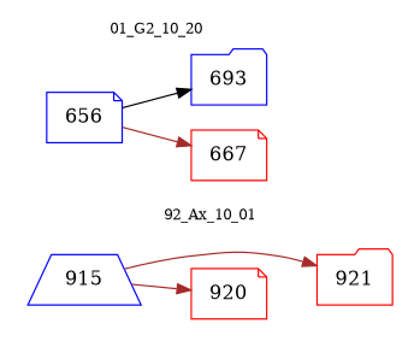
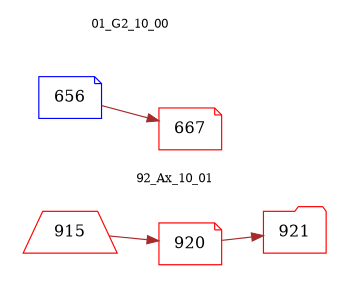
  digraph {
    fontname="DejaVu Serif"
    rankdir=LR
    node [color=red fontname="DejaVu Serif" shape=note]
    edge [color=brown fontname="DejaVu Serif"]
-   n1 [color=blue label=915 shape=trapezium]
+   n1 [label=915 shape=trapezium]
    n2 [label=920]
    n3 [label=921 shape=folder]
    n4 [color=blue label=656]
    n5 [label=667]
-   n6 [color=blue label=693 shape=folder]
    subgraph cluster_1 {
      color=white
      fontsize=10
      label="92_Ax_10_01"
      n1
      n2
      n3
    }
    subgraph cluster_2 {
      color=white
      fontsize=10
-     label="01_G2_10_20"
+     label="01_G2_10_00"
      n4
      n5
-     n6
    }
    n1 -> n2
-   n1 -> n3
+   n2 -> n3
    n4 -> n5
-   n4 -> n6 [color=black]
  }
